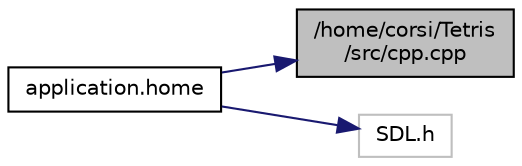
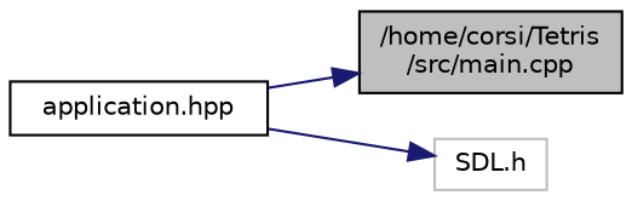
  digraph {
    fontname="DejaVu Sans"
    rankdir=LR
    node [color=black fillcolor=white fontname="DejaVu Sans" fontsize=10 shape=record style=filled]
    edge [color=midnightblue fontname="DejaVu Sans" fontsize=10 labelfontname=Helvetica labelfontsize=10 style=solid]
-   n1 [fillcolor=grey75 fontcolor=black height=0.2 label="/home/corsi/Tetris\l/src/cpp.cpp" width=0.4]
-   n2 [height=0.2 label="application.home" width=0.4]
+   n1 [fillcolor=grey75 fontcolor=black height=0.2 label="/home/corsi/Tetris\l/src/main.cpp" width=0.4]
+   n2 [height=0.2 label="application.hpp" width=0.4]
    n3 [color=grey75 height=0.2 label="SDL.h" width=0.4]
    n2 -> n1
    n2 -> n3
  }
